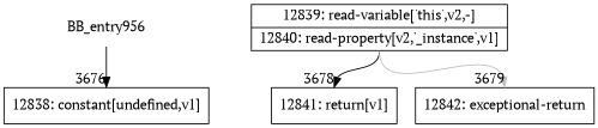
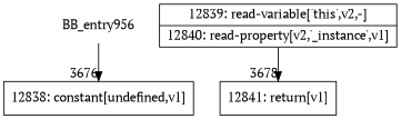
  digraph {
    fontname="PT Serif"
    rankdir=TD
    node [fontname="PT Serif" shape=record]
    edge [fontname="PT Serif" headport=n tailport=s]
    n1 [label=BB_entry956 shape=none]
    n2 [label="{12838: constant[undefined,v1]}"]
    n3 [label="{12839: read-variable['this',v2,-]|12840: read-property[v2,'_instance',v1]}"]
    n4 [label="{12841: return[v1]}"]
-   n5 [label="{12842: exceptional-return}"]
    n1 -> n2 [headlabel="    3676"]
    n3 -> n4 [headlabel="      3678"]
-   n3 -> n5 [color=gray headlabel="      3679"]
  }
